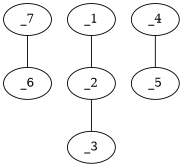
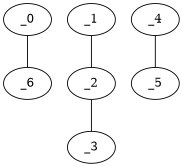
  graph {
-   _0 [x=2.24 y=2.75 label=_7]
+   _0 [x=2.24 y=2.75]
    _6 [x=1.77661 y=2.34858]
    _3 [x=-0.053856 y=2.70537]
    _1 [x=1.72819 y=0.350565]
    _2 [x=0.662904 y=0.861587]
    _5 [x=2.09589 y=2.01097]
    _4 [x=0.982911 y=2.06085]
    _0 -- _6
    _1 -- _2
    _2 -- _3
    _4 -- _5
  }
